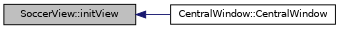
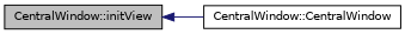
  digraph {
    rankdir=LR
    node [color=black fontname=Helvetica fontsize=10 shape=record style=filled]
-   n1 [fillcolor=grey75 fontcolor=black height=0.2 label="SoccerView::initView" width=0.4]
+   n1 [fillcolor=grey75 fontcolor=black height=0.2 label="CentralWindow::initView" width=0.4]
    n2 [fillcolor=white height=0.2 label="CentralWindow::CentralWindow" width=0.4]
    n1 -> n2 [color=midnightblue dir=back fontname=Helvetica fontsize=10 labelfontname=Helvetica labelfontsize=10 style=solid]
  }
